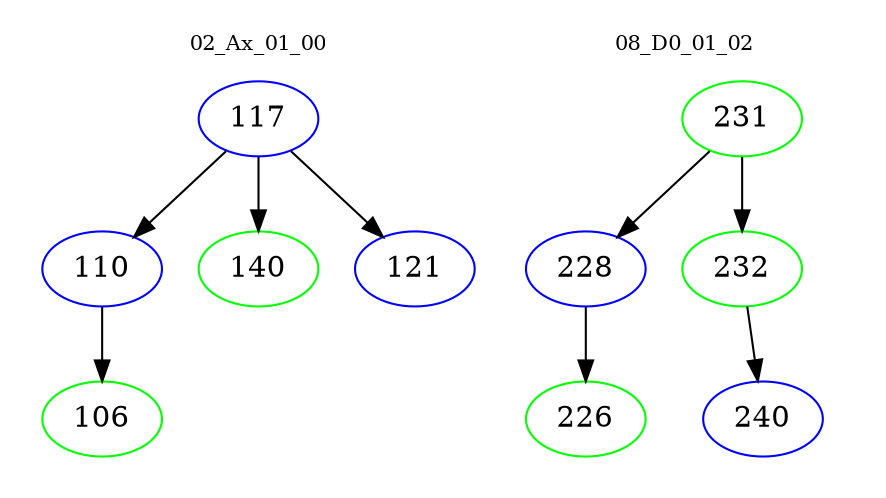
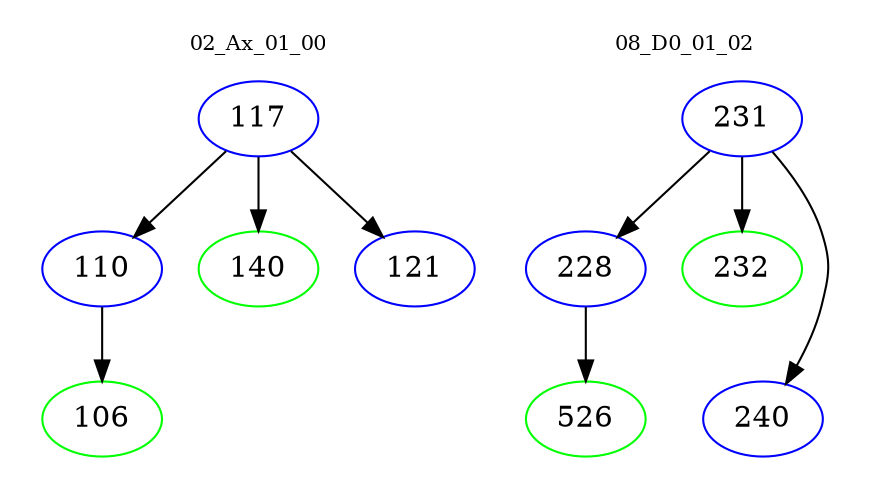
  digraph {
    node [color=blue]
    edge [color=black]
    n1 [label=117]
    n2 [label=110]
    n3 [color=green label=140]
    n4 [label=121]
    n5 [color=green label=106]
-   n6 [color=green label=231]
+   n6 [label=231]
    n7 [label=228]
    n8 [color=green label=232]
    n9 [label=240]
-   n10 [color=green label=226]
+   n10 [color=green label=526]
    subgraph cluster_1 {
      color=white
      fontsize=10
      label="02_Ax_01_00"
      n1
      n2
      n3
      n4
      n5
    }
    subgraph cluster_2 {
      color=white
      fontsize=10
      label="08_D0_01_02"
      n6
      n7
      n8
      n9
      n10
    }
    n1 -> n2
    n1 -> n3
    n1 -> n4
    n2 -> n5
    n6 -> n7
    n6 -> n8
-   n8 -> n9
+   n6 -> n9
    n7 -> n10
  }
